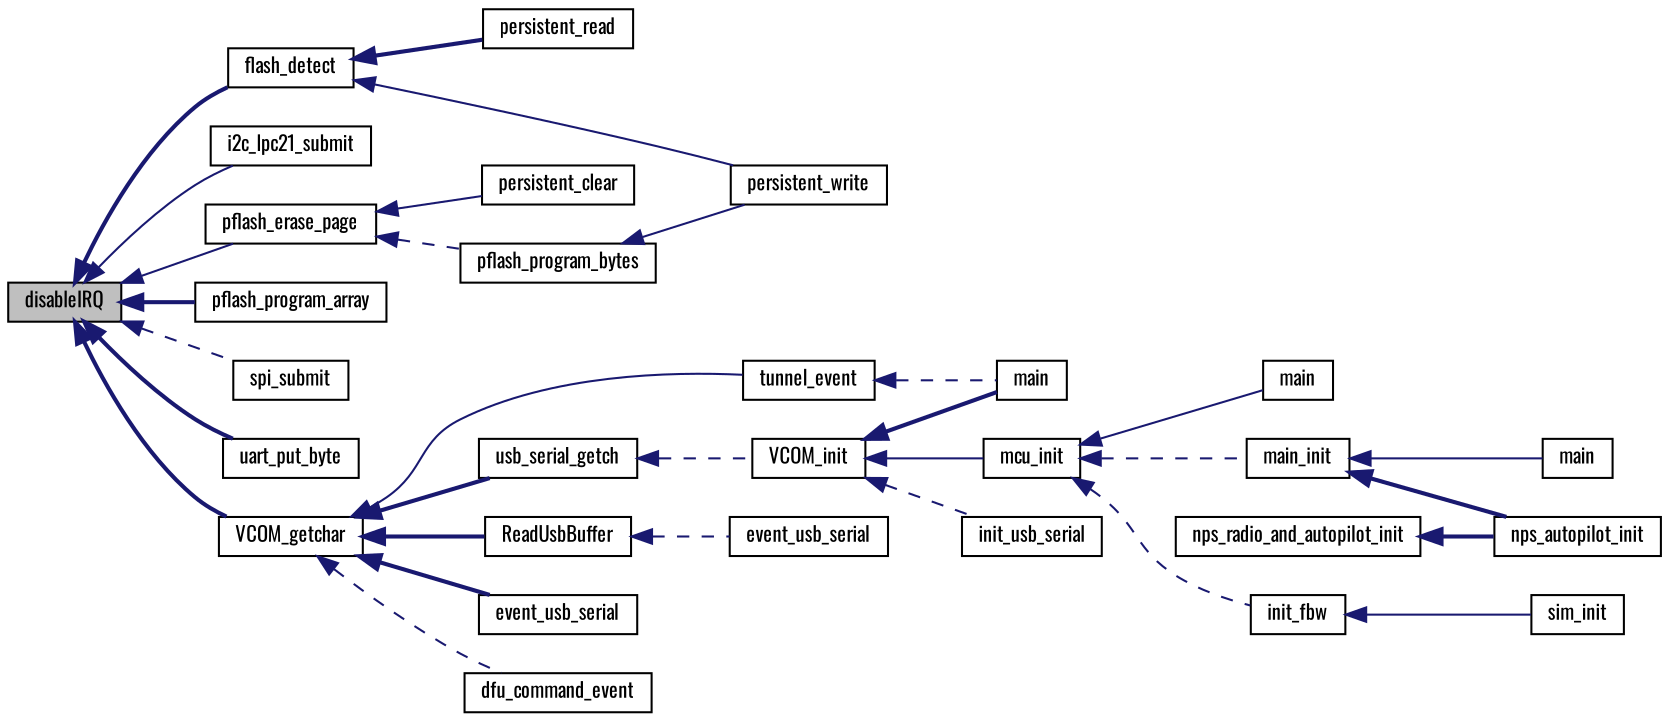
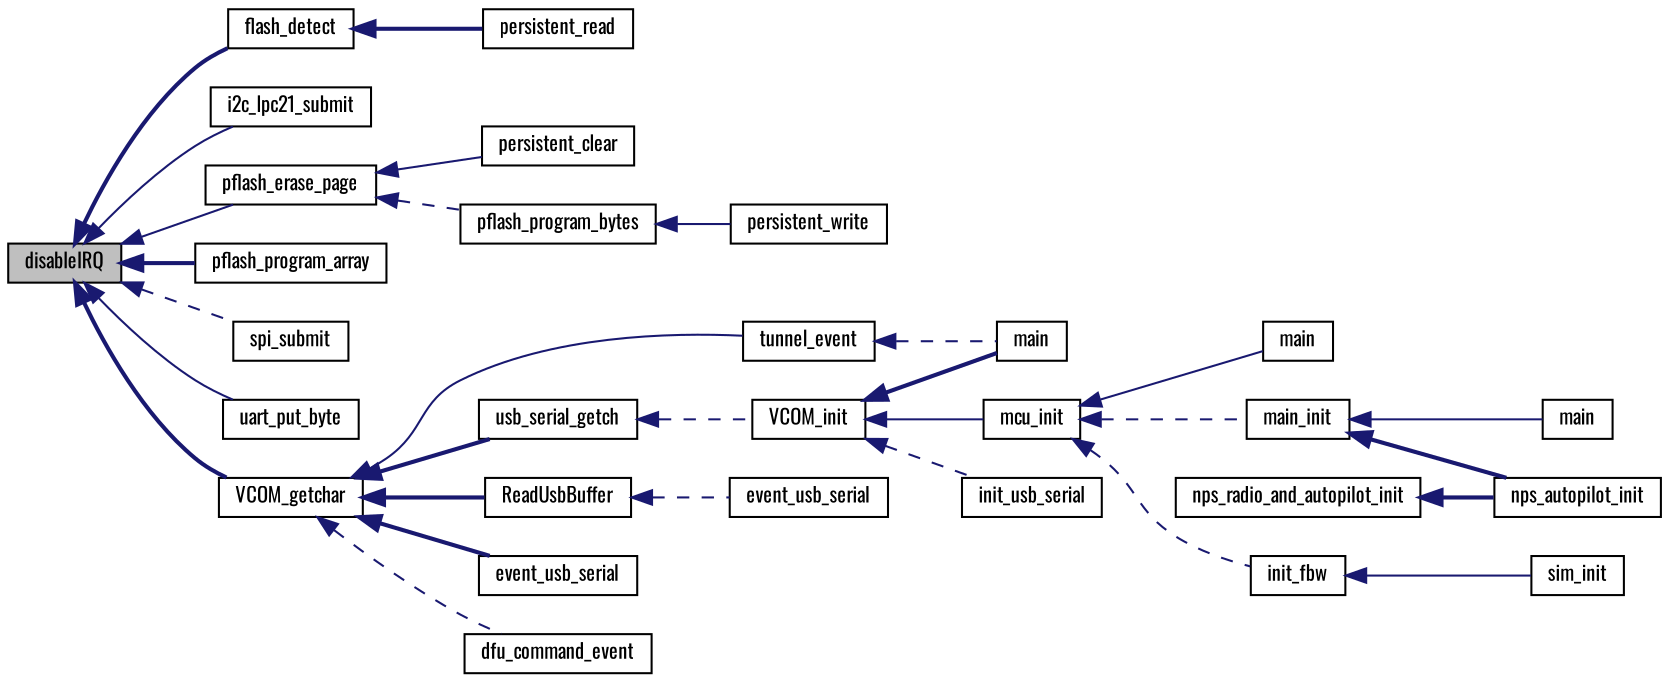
  digraph {
    fontname=Oswald
    rankdir=LR
    node [color=black fillcolor=white fontname=Oswald fontsize=10 shape=record style=filled]
    edge [color=midnightblue dir=back fontname=Oswald fontsize=10 labelfontname=FreeSans labelfontsize=10 style=solid]
    n1 [fillcolor=grey75 fontcolor=black height=0.2 label=disableIRQ width=0.4]
    n2 [height=0.2 label=flash_detect width=0.4]
    n3 [height=0.2 label=i2c_lpc21_submit width=0.4]
    n4 [height=0.2 label=pflash_erase_page width=0.4]
    n5 [height=0.2 label=pflash_program_array width=0.4]
    n6 [height=0.2 label=spi_submit width=0.4]
    n7 [height=0.2 label=uart_put_byte width=0.4]
    n8 [height=0.2 label=VCOM_getchar width=0.4]
    n9 [height=0.2 label=persistent_read width=0.4]
    n10 [height=0.2 label=persistent_write width=0.4]
    n11 [height=0.2 label=persistent_clear width=0.4]
    n12 [height=0.2 label=pflash_program_bytes width=0.4]
    n13 [height=0.2 label=usb_serial_getch width=0.4]
    n14 [height=0.2 label=tunnel_event width=0.4]
    n15 [height=0.2 label=ReadUsbBuffer width=0.4]
    n16 [height=0.2 label=event_usb_serial width=0.4]
    n17 [height=0.2 label=dfu_command_event width=0.4]
    n18 [height=0.2 label=VCOM_init width=0.4]
    n19 [height=0.2 label=main width=0.4]
    n20 [height=0.2 label=event_usb_serial width=0.4]
    n21 [height=0.2 label=mcu_init width=0.4]
    n22 [height=0.2 label=init_usb_serial width=0.4]
    n23 [height=0.2 label=main width=0.4]
    n24 [height=0.2 label=main_init width=0.4]
    n25 [height=0.2 label=init_fbw width=0.4]
    n26 [height=0.2 label=main width=0.4]
    n27 [height=0.2 label=nps_autopilot_init width=0.4]
    n28 [height=0.2 label=sim_init width=0.4]
    n29 [height=0.2 label=nps_radio_and_autopilot_init width=0.4]
    n1 -> n2 [style=bold]
    n1 -> n3
    n1 -> n4
    n1 -> n5 [style=bold]
    n1 -> n6 [style=dashed]
-   n1 -> n7 [style=bold]
+   n1 -> n7
    n1 -> n8 [style=bold]
    n2 -> n9 [style=bold]
-   n2 -> n10
    n4 -> n11
    n4 -> n12 [style=dashed]
    n8 -> n13 [style=bold]
    n8 -> n14
    n8 -> n15 [style=bold]
    n8 -> n16 [style=bold]
    n8 -> n17 [style=dashed]
    n12 -> n10
    n13 -> n18 [style=dashed]
    n14 -> n19 [style=dashed]
    n15 -> n20 [style=dashed]
    n18 -> n19 [style=bold]
    n18 -> n21
    n18 -> n22 [style=dashed]
    n21 -> n23
    n21 -> n24 [style=dashed]
    n21 -> n25 [style=dashed]
    n24 -> n26
    n24 -> n27 [style=bold]
    n25 -> n28
    n29 -> n27 [style=bold]
  }
